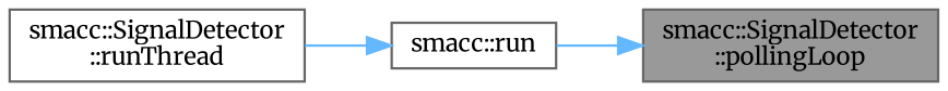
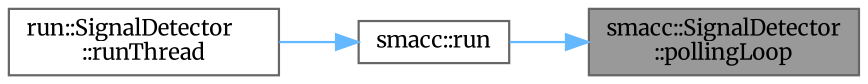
  digraph {
    fontname=Merriweather
    rankdir=RL
    node [color=grey40 fillcolor=white fontname=Merriweather fontsize=10 shape=box style=filled]
    edge [color=steelblue1 dir=back fontname=Merriweather fontsize=10 labelfontname=Helvetica labelfontsize=10 style=solid]
    n1 [color=gray40 fillcolor=grey60 fontcolor=black height=0.2 label="smacc::SignalDetector\l::pollingLoop" width=0.4]
    n2 [height=0.2 label="smacc::run" width=0.4]
-   n3 [height=0.2 label="smacc::SignalDetector\l::runThread" width=0.4]
+   n3 [height=0.2 label="run::SignalDetector\l::runThread" width=0.4]
    n1 -> n2
    n2 -> n3
  }
